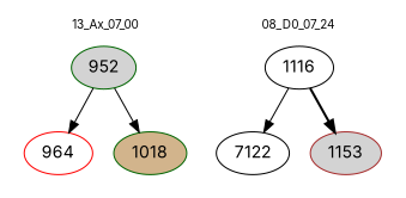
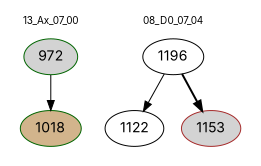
  digraph {
    fontname=Inter
    node [color=darkgreen fillcolor=white fontname=Inter style=filled]
    edge [color=black fontname=Inter style=solid]
-   n1 [fillcolor=lightgrey label=952]
-   n2 [color=red label=964]
+   n1 [fillcolor=lightgrey label=972]
    n3 [fillcolor=tan label=1018]
-   n4 [color=black label=1116]
-   n5 [color=black label=7122]
+   n4 [color=black label=1196]
+   n5 [color=black label=1122]
    n6 [color=brown fillcolor=lightgrey label=1153]
    subgraph cluster_1 {
      color=white
      fontsize=10
      label="13_Ax_07_00"
      n1
-     n2
      n3
    }
    subgraph cluster_2 {
      color=white
      fontsize=10
-     label="08_D0_07_24"
+     label="08_D0_07_04"
      n4
      n5
      n6
    }
-   n1 -> n2
    n1 -> n3
    n4 -> n5
    n4 -> n6 [style=bold]
  }
